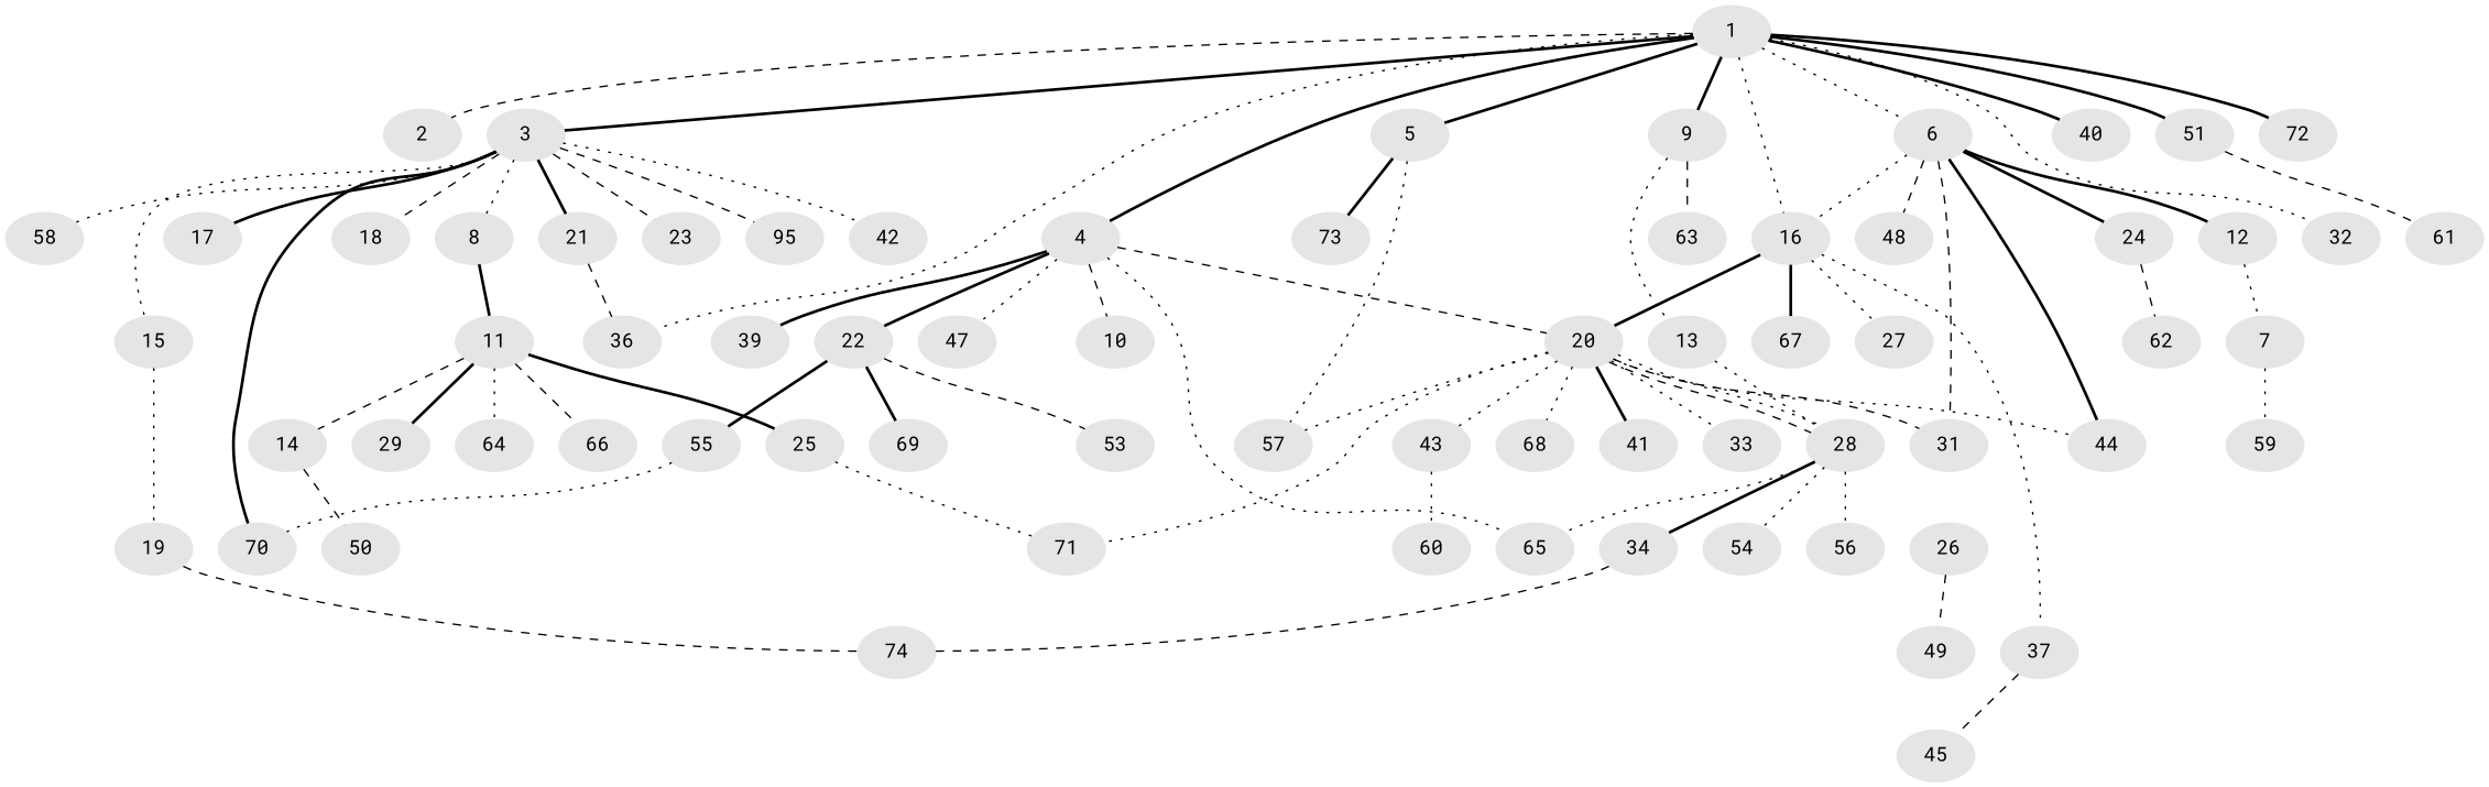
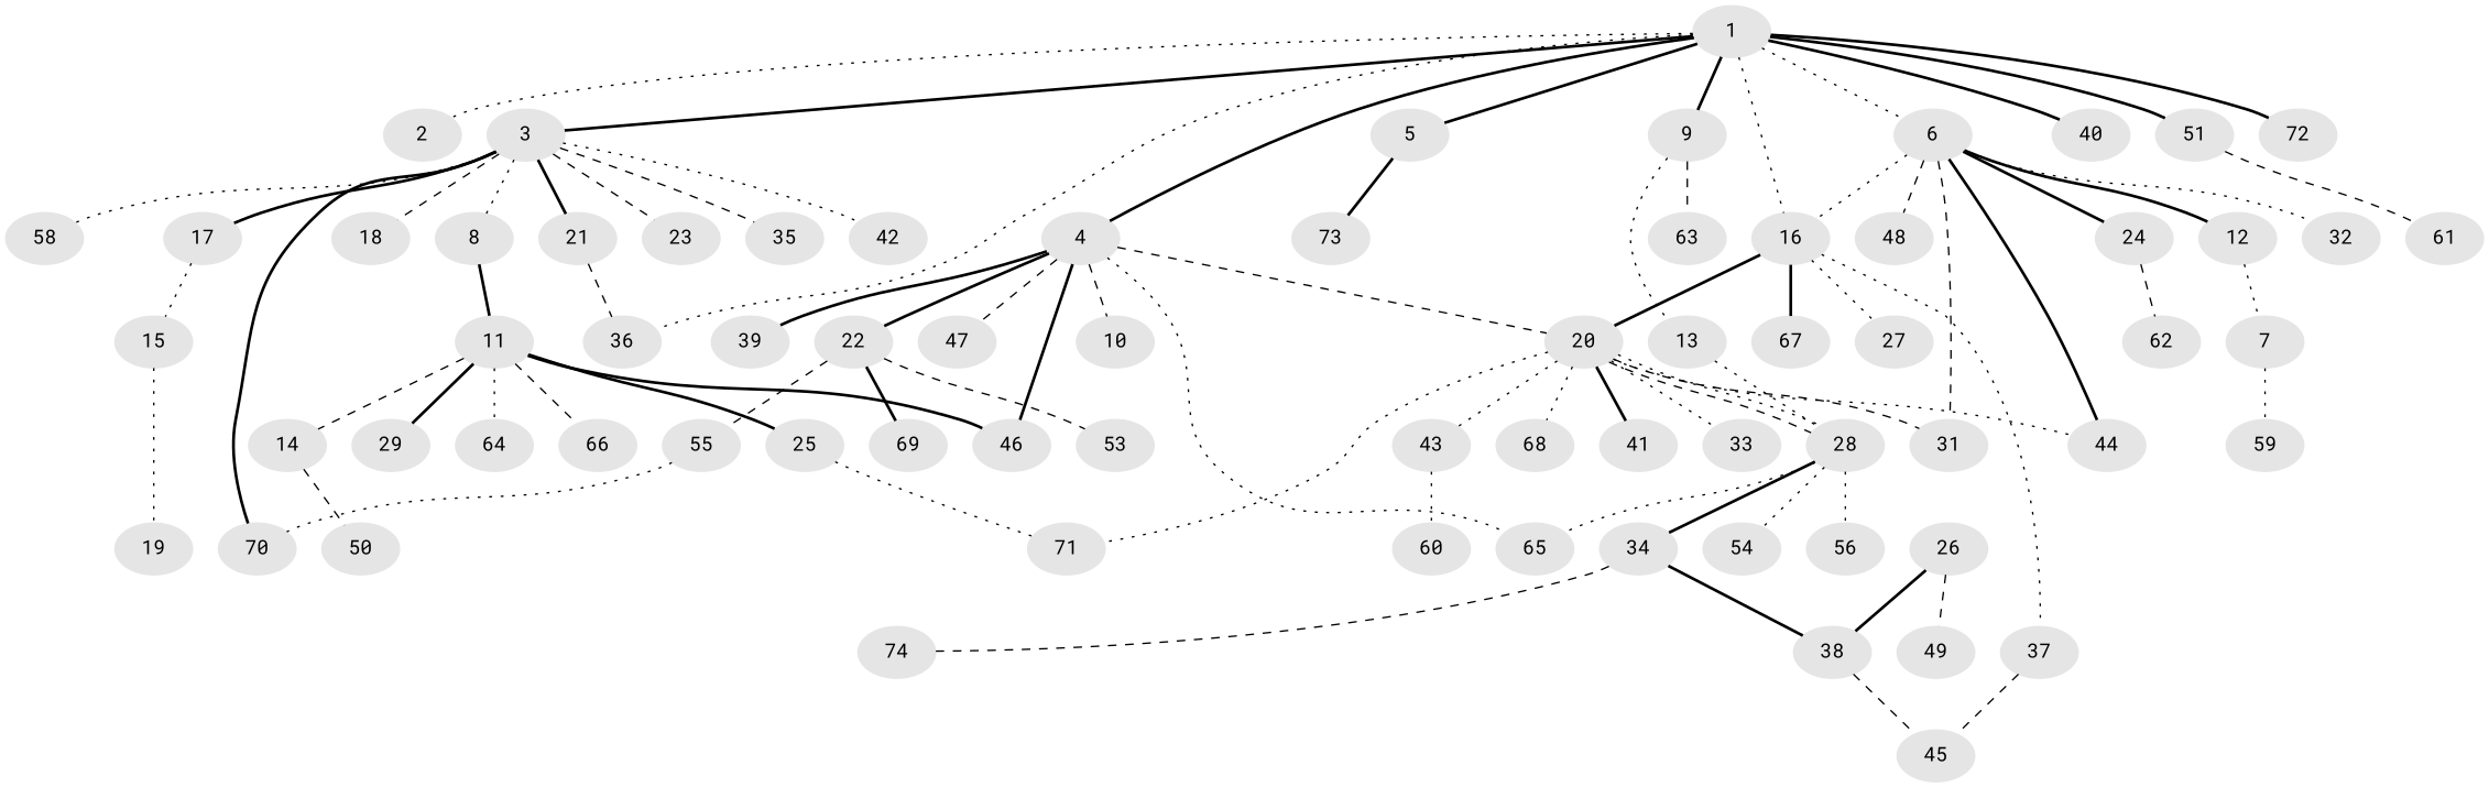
  graph {
    fontname="Roboto Mono"
    node [color=gray90 fontname="Roboto Mono" style=filled]
    edge [fontname="Roboto Mono" style=dotted]
    1
    2
    3
    4
    5
    6
    9
    16
    32
    36
    40
    51
    72
    8
    15
    17
    18
    21
    23
-   35 [label=95]
+   35
    42
    58
    70
    10
    20
    22
    39
+   46
    47
    65
-   57
    73
    12
    24
    31
    44
    48
    13
    63
    27
    37
    67
    61
    11
    19
    28
    33
    41
    43
    68
    71
    53
    55
    69
    7
    59
    62
    14
    25
    29
    64
    66
    50
    34
    54
    56
    74
    45
    26
+   38
    49
    60
-   1 -- 2 [style=dashed]
+   1 -- 2
    1 -- 3 [style=bold]
    1 -- 4 [style=bold]
    1 -- 5 [style=bold]
    1 -- 6
    1 -- 9 [style=bold]
    1 -- 16
-   1 -- 32
+   6 -- 32
    1 -- 36
    1 -- 40 [style=bold]
    1 -- 51 [style=bold]
    1 -- 72 [style=bold]
    3 -- 8
-   3 -- 15
+   17 -- 15
    3 -- 17 [style=bold]
    3 -- 18 [style=dashed]
    3 -- 21 [style=bold]
    3 -- 23 [style=dashed]
    3 -- 35 [style=dashed]
    3 -- 42
    3 -- 58
    3 -- 70 [style=bold]
    4 -- 10 [style=dashed]
    4 -- 20 [style=dashed]
    4 -- 22 [style=bold]
    4 -- 39 [style=bold]
-   4 -- 47
+   4 -- 46 [style=bold]
+   4 -- 47 [style=dashed]
    4 -- 65
-   5 -- 57
    5 -- 73 [style=bold]
    6 -- 16
    6 -- 12 [style=bold]
    6 -- 24 [style=bold]
    6 -- 31 [style=dashed]
    6 -- 44 [style=bold]
    6 -- 48 [style=dashed]
    9 -- 13
    9 -- 63 [style=dashed]
    16 -- 20 [style=bold]
    16 -- 27
    16 -- 37
    16 -- 67 [style=bold]
    51 -- 61 [style=dashed]
    8 -- 11 [style=bold]
    15 -- 19
    21 -- 36 [style=dashed]
-   20 -- 57
    20 -- 31 [style=dashed]
    20 -- 44
    20 -- 28 [style=dashed]
    20 -- 28
    20 -- 33
    20 -- 41 [style=bold]
    20 -- 43
    20 -- 68
    20 -- 71
    22 -- 53 [style=dashed]
-   22 -- 55 [style=bold]
+   22 -- 55 [style=dashed]
    22 -- 69 [style=bold]
    12 -- 7
    24 -- 62 [style=dashed]
    13 -- 28
    37 -- 45 [style=dashed]
+   11 -- 46 [style=bold]
    11 -- 14 [style=dashed]
    11 -- 25 [style=bold]
    11 -- 29 [style=bold]
    11 -- 64
    11 -- 66 [style=dashed]
-   19 -- 74 [style=dashed]
    28 -- 65
    28 -- 34 [style=bold]
    28 -- 54
    28 -- 56
    43 -- 60
    55 -- 70
    7 -- 59
    14 -- 50 [style=dashed]
    25 -- 71
    34 -- 74 [style=dashed]
+   34 -- 38 [style=bold]
+   26 -- 38 [style=bold]
    26 -- 49 [style=dashed]
+   38 -- 45 [style=dashed]
  }
